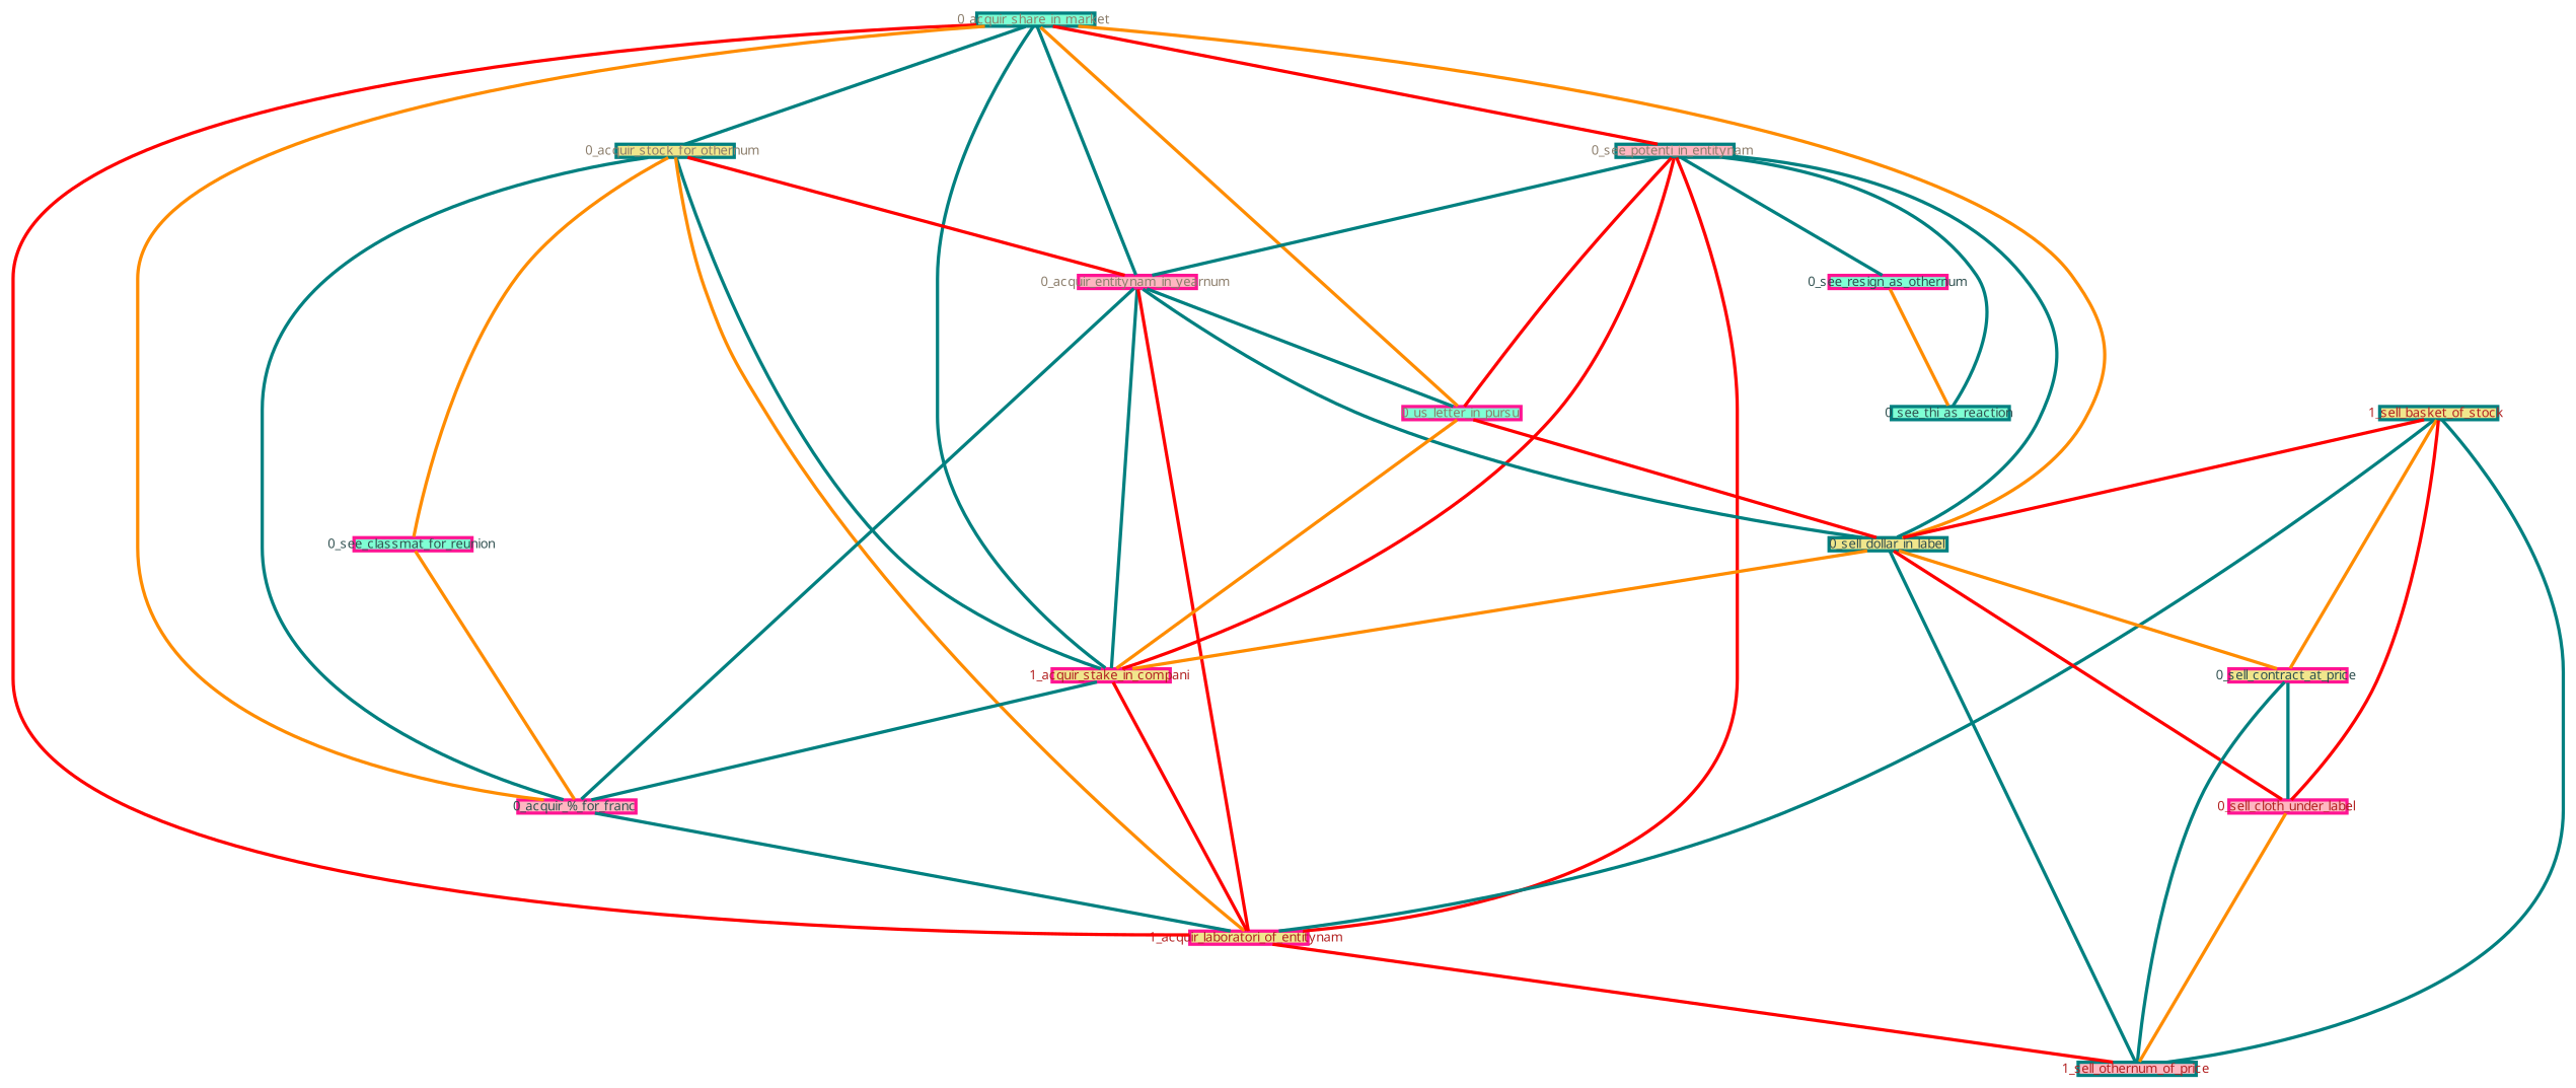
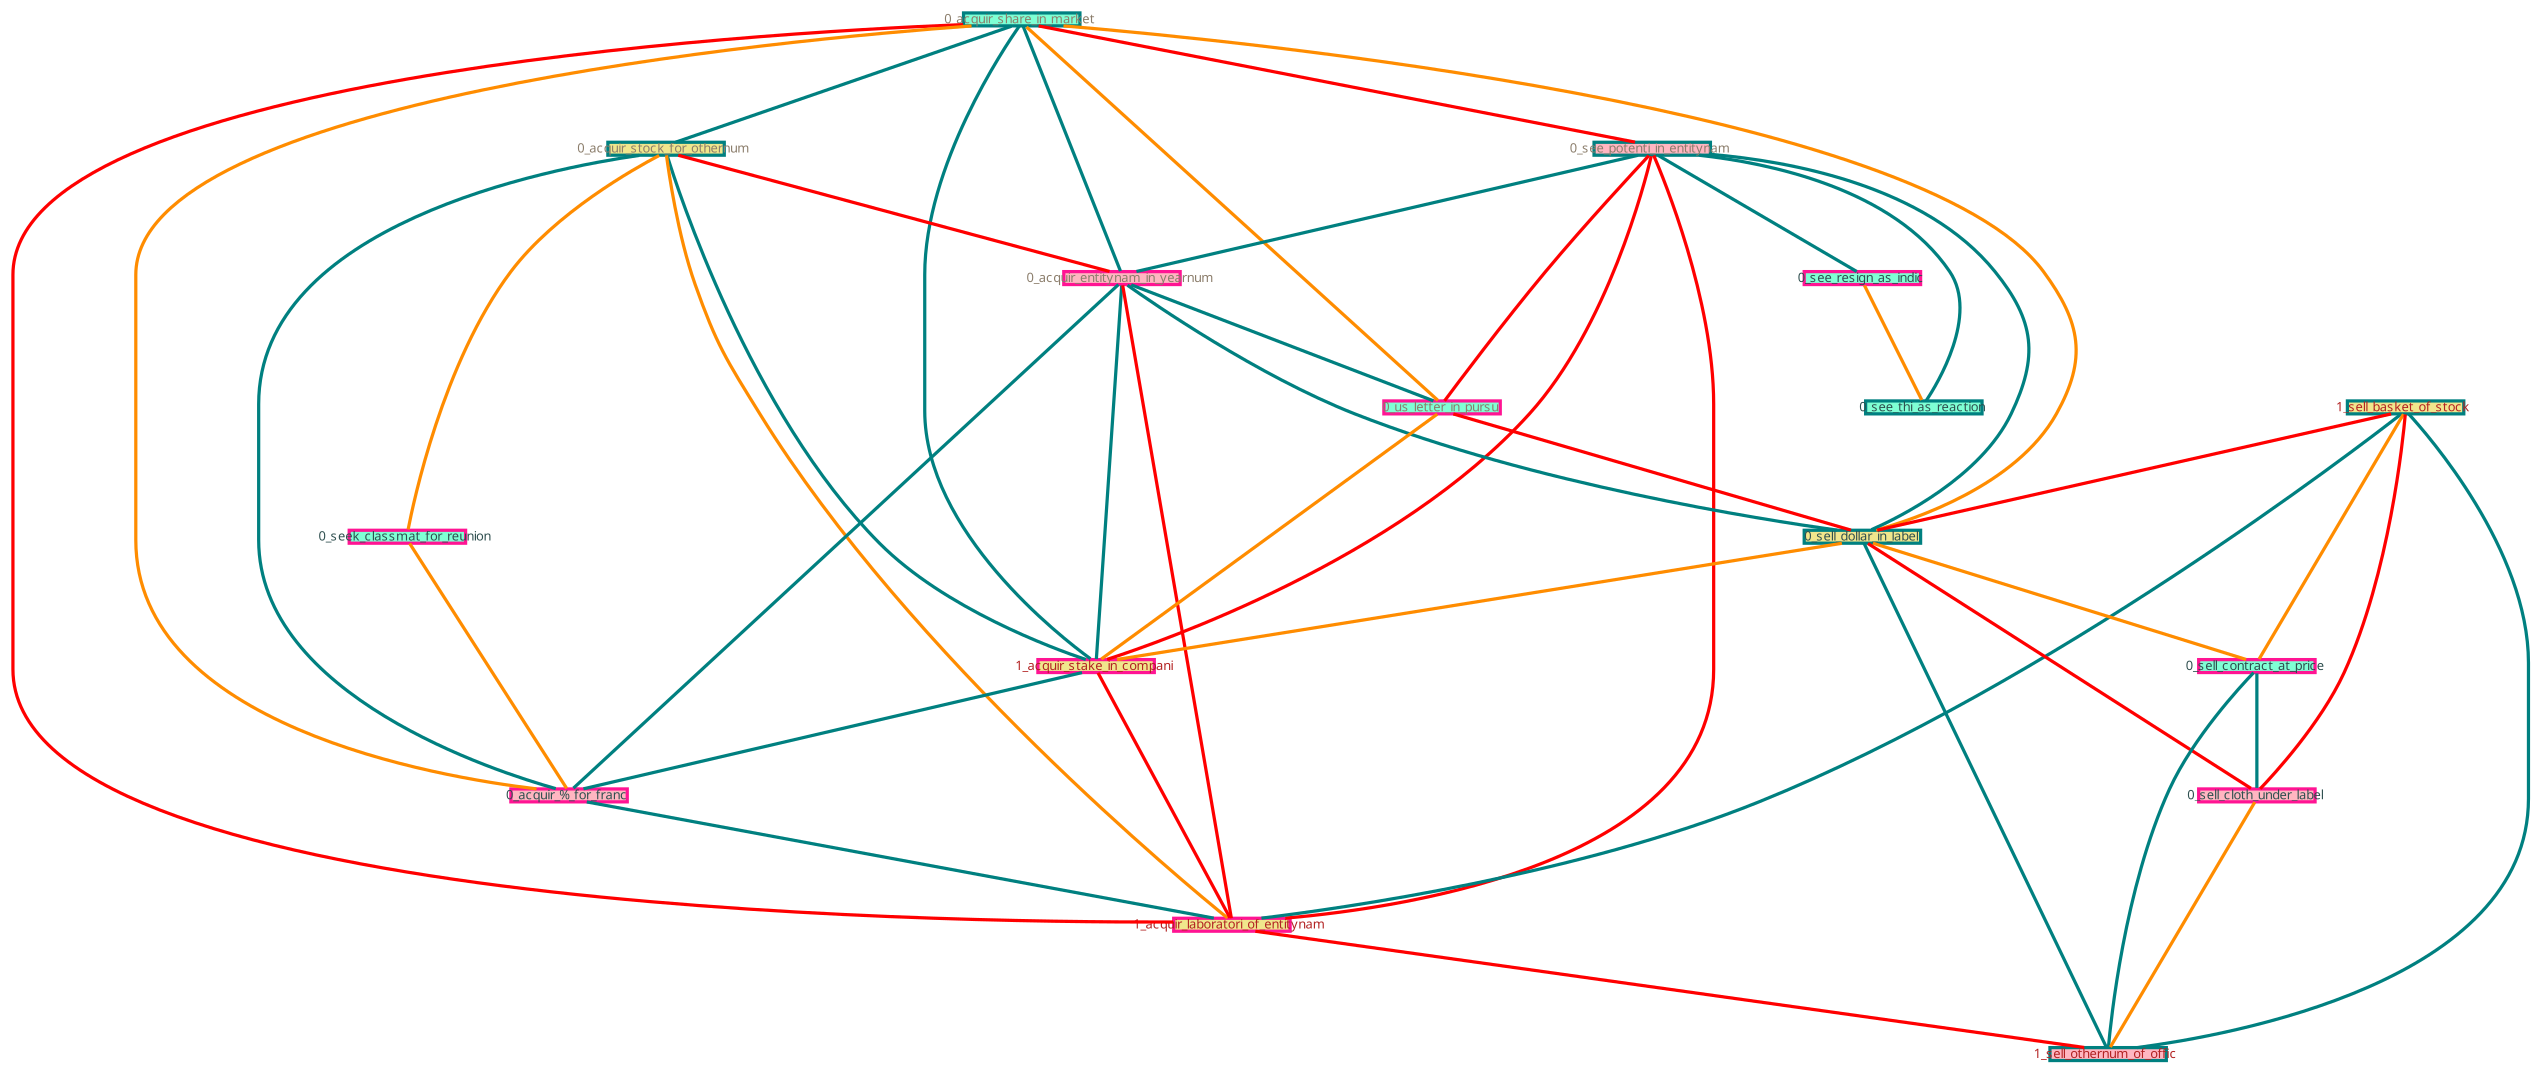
  graph {
    fontname="Noto Sans"
    node [color=deeppink fillcolor=khaki fixedsize=true fontcolor="#2f4f4f" fontname="Noto Sans" fontsize=4 shape=polygon style=filled]
    edge [color=teal fontname="Noto Sans" w=1]
    "0_acquir_share_in_market " [color=teal fillcolor=aquamarine fontcolor="#8b7d6b" height=.06 width=.5]
    "0_see_potenti_in_entitynam " [color=teal fillcolor=lightpink fontcolor="#8b7d6b" height=.06 width=.5]
    "0_acquir_stock_for_othernum " [color=teal fontcolor="#8b7d6b" height=.06 width=.5]
    "0_acquir_entitynam_in_yearnum " [fillcolor=lightpink fontcolor="#8b7d6b" height=.06 width=.5]
    "0_us_letter_in_pursu " [fillcolor=aquamarine fontcolor="#8b7d6b" height=.06 width=.5]
    "1_sell_basket_of_stock " [color=teal fontcolor="#b22222" height=.06 width=.5]
    "1_acquir_stake_in_compani " [fontcolor="#b22222" height=.06 width=.5]
    "1_acquir_laboratori_of_entitynam " [fontcolor="#b22222" height=.06 width=.5]
-   "1_sell_othernum_of_offic " [color=teal fillcolor=lightpink fontcolor="#b22222" height=.06 width=.5 label="1_sell_othernum_of_price"]
+   "1_sell_othernum_of_offic " [color=teal fillcolor=lightpink fontcolor="#b22222" height=.06 width=.5]
    n10 [color=teal height=.06 label="0_sell_dollar_in_label" width=.5]
    "0_acquir_%_for_franc " [fillcolor=lightpink height=.06 width=.5]
-   "0_see_resign_as_indic " [fillcolor=aquamarine height=.06 width=.5 label="0_see_resign_as_othernum"]
+   "0_see_resign_as_indic " [fillcolor=aquamarine height=.06 width=.5]
    "0_see_thi_as_reaction " [color=teal fillcolor=aquamarine height=.06 width=.5]
-   "0_seek_classmat_for_reunion " [fillcolor=aquamarine height=.06 width=.5 label="0_see_classmat_for_reunion"]
-   "0_sell_contract_at_price " [height=.06 width=.5]
-   "0_sell_cloth_under_label " [fillcolor=lightpink fontcolor="#b22222" height=.06 width=.5]
+   "0_seek_classmat_for_reunion " [fillcolor=aquamarine height=.06 width=.5]
+   "0_sell_contract_at_price " [fillcolor=aquamarine height=.06 width=.5]
+   "0_sell_cloth_under_label " [fillcolor=lightpink height=.06 width=.5]
    subgraph sub_1 {
      "0_acquir_share_in_market "
      "0_see_potenti_in_entitynam "
      "0_acquir_stock_for_othernum "
      "0_acquir_entitynam_in_yearnum "
      "0_us_letter_in_pursu "
    }
    subgraph sub_2 {
      "1_sell_basket_of_stock "
      "1_acquir_stake_in_compani "
      "1_acquir_laboratori_of_entitynam "
      "1_sell_othernum_of_offic "
    }
    "0_acquir_share_in_market " -- "0_see_potenti_in_entitynam " [color=red]
    "0_acquir_share_in_market " -- "0_acquir_stock_for_othernum "
    "0_acquir_share_in_market " -- "0_acquir_entitynam_in_yearnum " [w=2]
    "0_acquir_share_in_market " -- "0_us_letter_in_pursu " [color=darkorange]
    "0_acquir_share_in_market " -- "1_acquir_stake_in_compani " [w=2]
    "0_acquir_share_in_market " -- "1_acquir_laboratori_of_entitynam " [color=red]
    "0_acquir_share_in_market " -- n10 [color=darkorange]
    "0_acquir_share_in_market " -- "0_acquir_%_for_franc " [color=darkorange]
    "0_see_potenti_in_entitynam " -- "0_acquir_entitynam_in_yearnum "
    "0_see_potenti_in_entitynam " -- "0_us_letter_in_pursu " [color=red]
    "0_see_potenti_in_entitynam " -- "1_acquir_stake_in_compani " [color=red]
    "0_see_potenti_in_entitynam " -- "1_acquir_laboratori_of_entitynam " [color=red]
    "0_see_potenti_in_entitynam " -- n10
    "0_see_potenti_in_entitynam " -- "0_see_resign_as_indic "
    "0_see_potenti_in_entitynam " -- "0_see_thi_as_reaction "
    "0_acquir_stock_for_othernum " -- "0_acquir_entitynam_in_yearnum " [color=red]
    "0_acquir_stock_for_othernum " -- "1_acquir_stake_in_compani "
    "0_acquir_stock_for_othernum " -- "1_acquir_laboratori_of_entitynam " [color=darkorange]
    "0_acquir_stock_for_othernum " -- "0_acquir_%_for_franc " [w=2]
    "0_acquir_stock_for_othernum " -- "0_seek_classmat_for_reunion " [color=darkorange]
    "0_acquir_entitynam_in_yearnum " -- "0_us_letter_in_pursu "
    "0_acquir_entitynam_in_yearnum " -- "1_acquir_stake_in_compani " [w=2]
    "0_acquir_entitynam_in_yearnum " -- "1_acquir_laboratori_of_entitynam " [color=red]
    "0_acquir_entitynam_in_yearnum " -- n10
    "0_acquir_entitynam_in_yearnum " -- "0_acquir_%_for_franc "
    "0_us_letter_in_pursu " -- "1_acquir_stake_in_compani " [color=darkorange]
    "0_us_letter_in_pursu " -- n10 [color=red]
    "1_sell_basket_of_stock " -- "1_acquir_laboratori_of_entitynam "
    "1_sell_basket_of_stock " -- "1_sell_othernum_of_offic " [w=2]
    "1_sell_basket_of_stock " -- n10 [color=red]
    "1_sell_basket_of_stock " -- "0_sell_contract_at_price " [color=darkorange]
    "1_sell_basket_of_stock " -- "0_sell_cloth_under_label " [color=red]
    "1_acquir_stake_in_compani " -- "1_acquir_laboratori_of_entitynam " [color=red]
    "1_acquir_stake_in_compani " -- "0_acquir_%_for_franc "
    "1_acquir_laboratori_of_entitynam " -- "1_sell_othernum_of_offic " [color=red]
    n10 -- "1_acquir_stake_in_compani " [color=darkorange]
    n10 -- "1_sell_othernum_of_offic "
    n10 -- "0_sell_contract_at_price " [color=darkorange]
    n10 -- "0_sell_cloth_under_label " [color=red]
    "0_acquir_%_for_franc " -- "1_acquir_laboratori_of_entitynam "
    "0_see_resign_as_indic " -- "0_see_thi_as_reaction " [color=darkorange w=2]
    "0_seek_classmat_for_reunion " -- "0_acquir_%_for_franc " [color=darkorange]
    "0_sell_contract_at_price " -- "1_sell_othernum_of_offic "
    "0_sell_contract_at_price " -- "0_sell_cloth_under_label "
    "0_sell_cloth_under_label " -- "1_sell_othernum_of_offic " [color=darkorange]
  }
